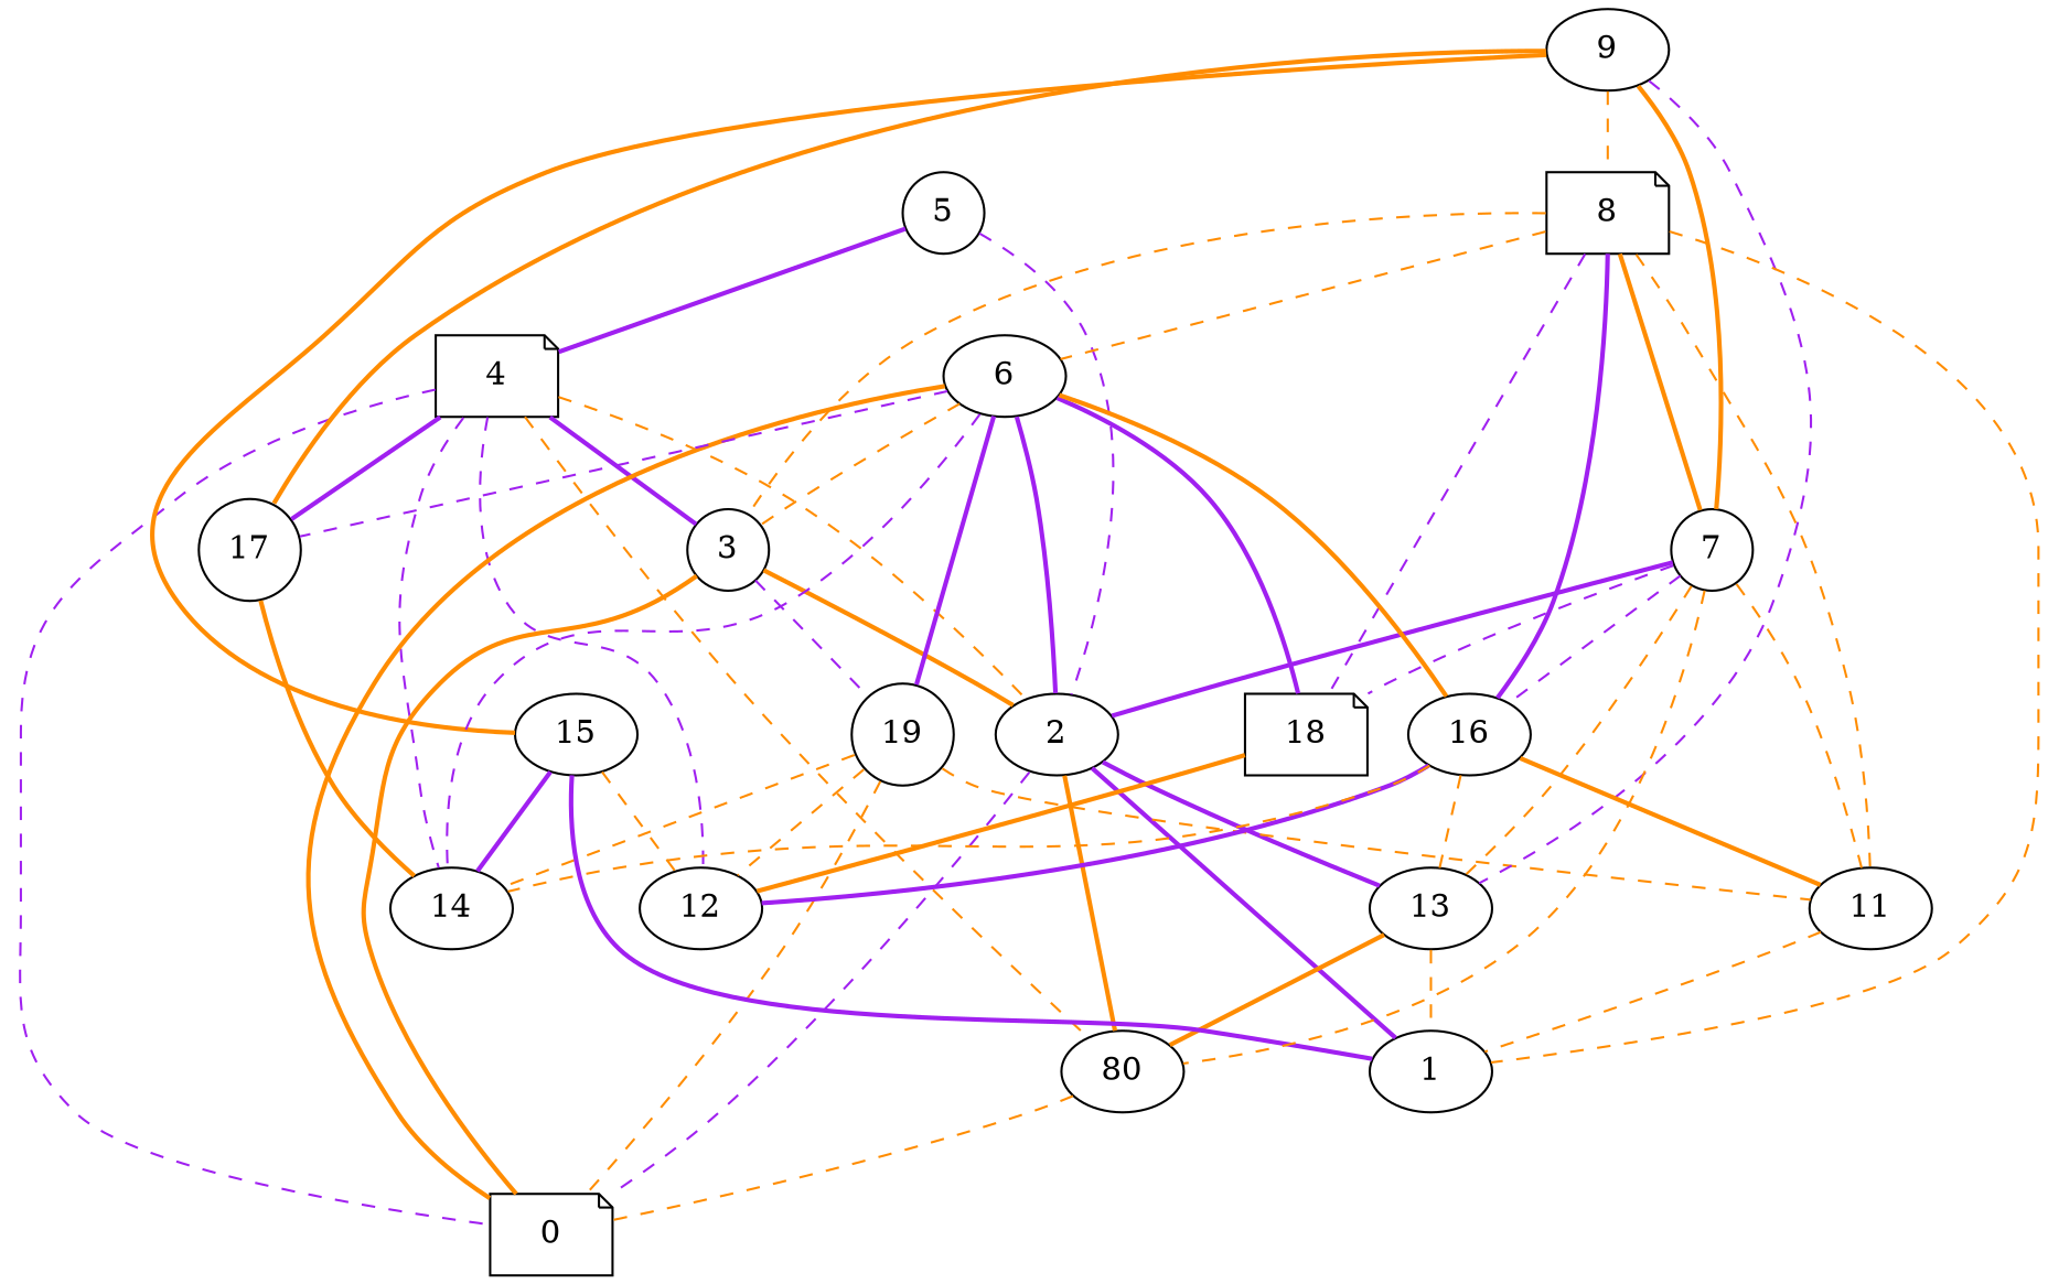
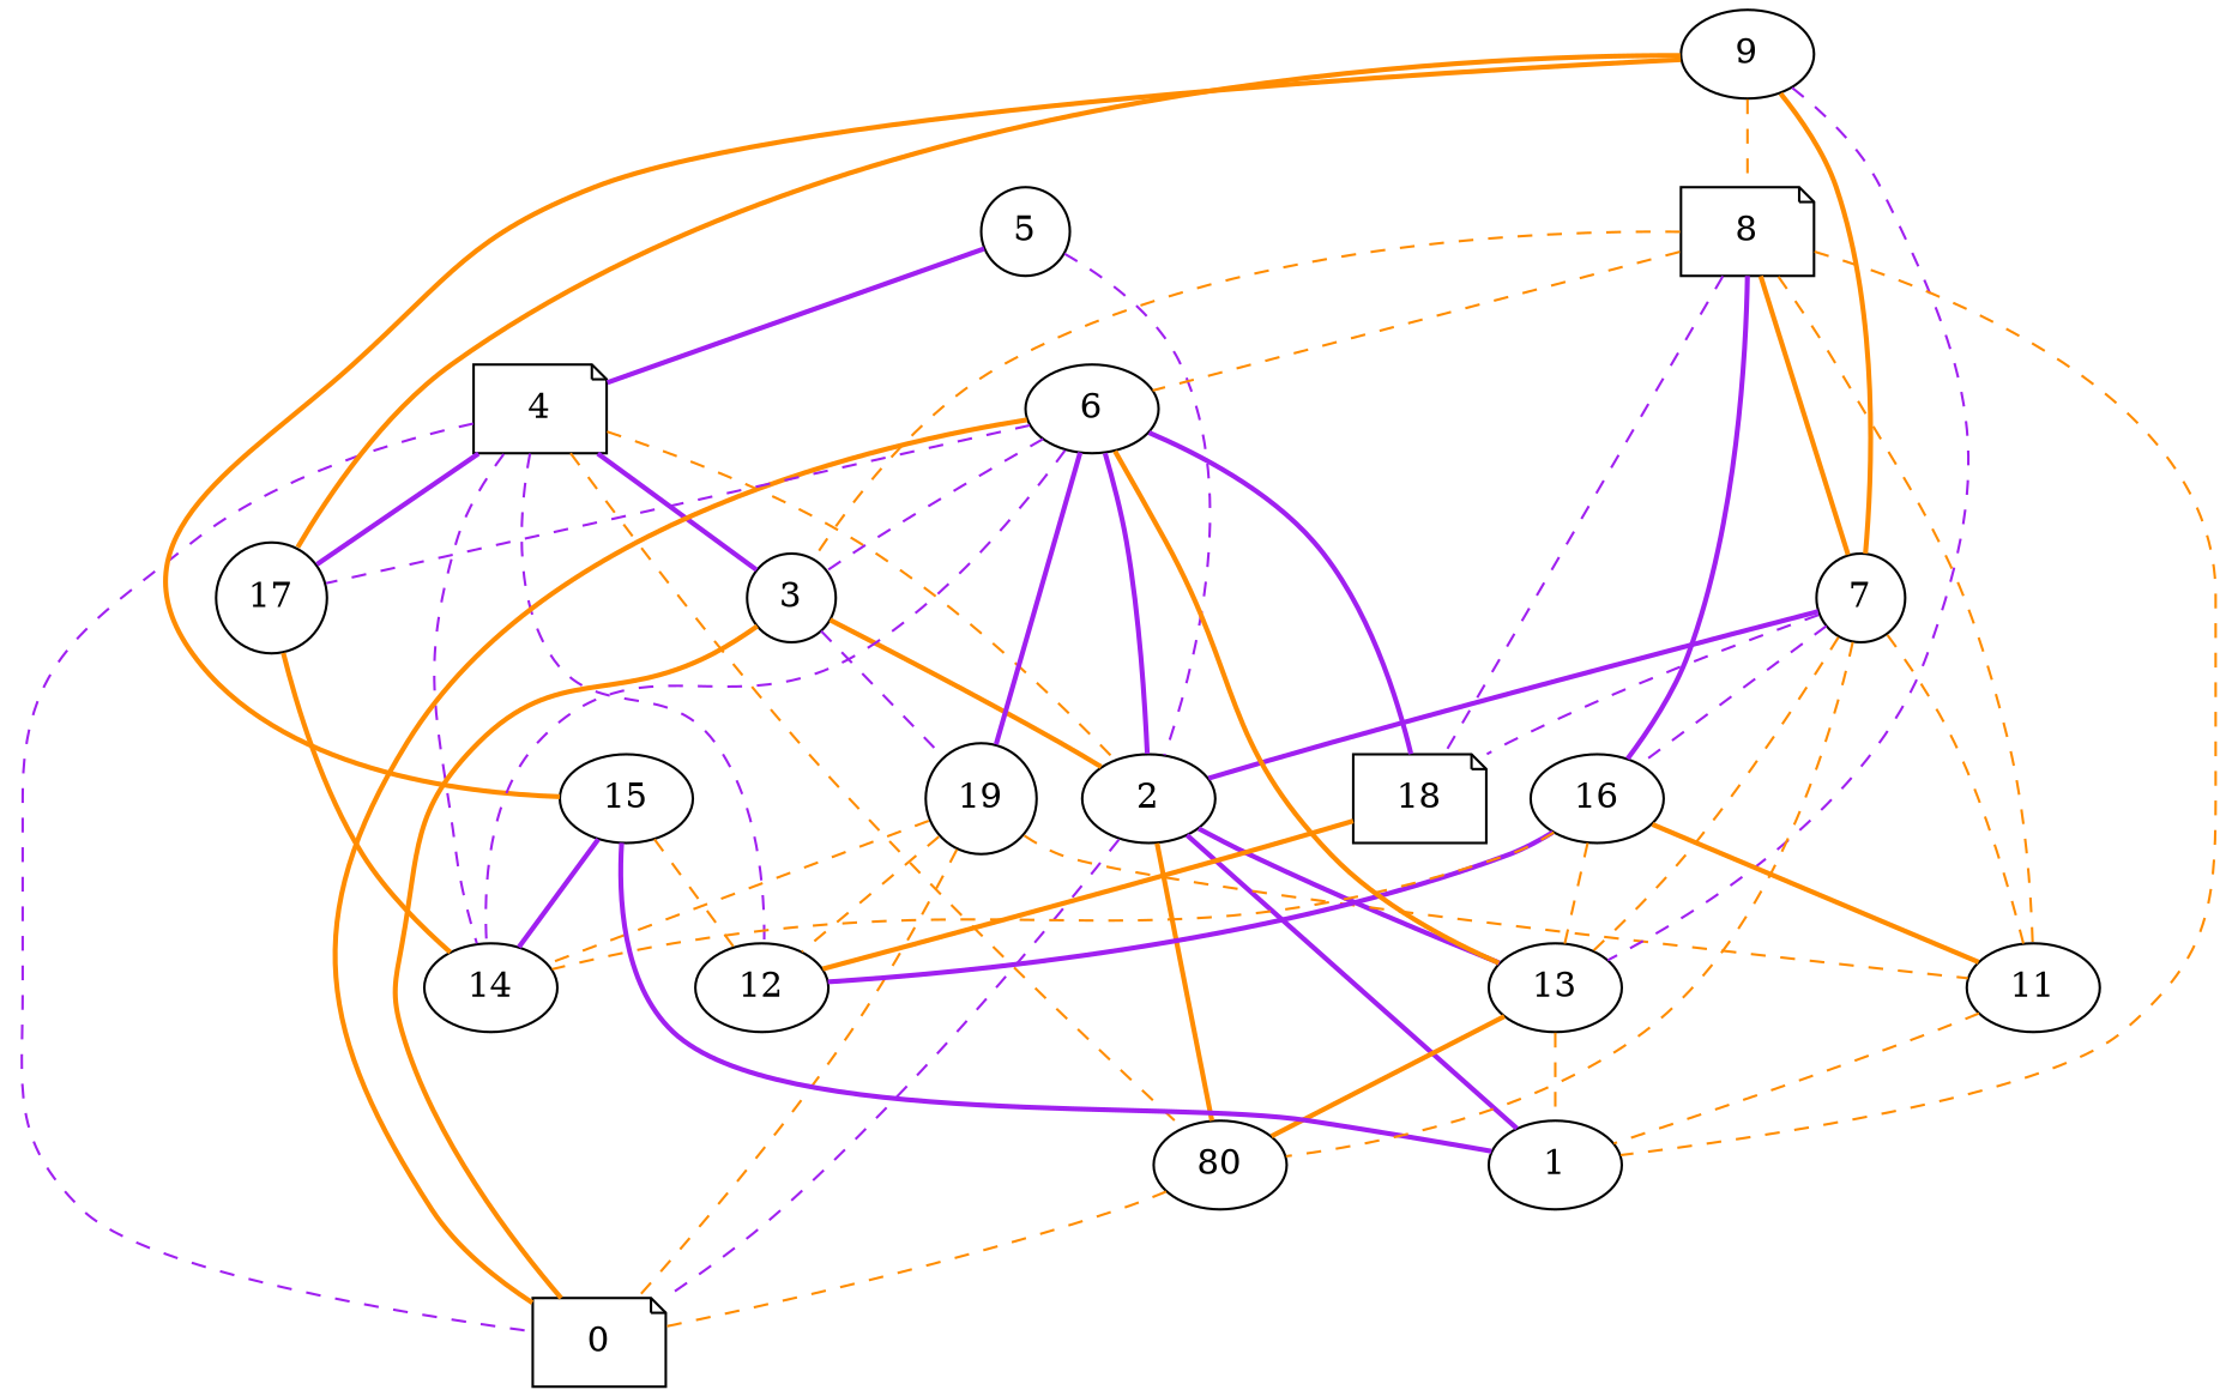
  digraph {
    node [shape=ellipse]
    edge [color=darkorange dir=none style=dashed]
    n1 [label=80]
    0 [shape=note]
    4 [shape=note]
    12
    3 [shape=circle]
    2
    14
    17 [shape=circle]
    19 [shape=circle]
    5 [shape=circle]
    13
    1
    9
    15
    8 [shape=note]
    7 [shape=circle]
    18 [shape=note]
    11
    16
    6
    subgraph sub_1 {
      n1
      0
      4
      12
      3
      2
      14
      17
      19
      5
      13
      1
      9
      15
      8
      7
      18
      11
      16
      6
    }
    n1 -> 0
    4 -> n1
    4 -> 0 [color=purple]
    4 -> 12 [color=purple]
    4 -> 3 [color=purple style=bold]
    4 -> 2
    4 -> 14 [color=purple]
    4 -> 17 [color=purple style=bold]
    3 -> 0 [style=bold]
    3 -> 2 [style=bold]
    3 -> 19 [color=purple]
    2 -> n1 [style=bold]
    2 -> 0 [color=purple]
    2 -> 13 [color=purple style=bold]
    2 -> 1 [color=purple style=bold]
    17 -> 14 [style=bold]
    19 -> 0
    19 -> 12
    19 -> 14
    19 -> 11
    5 -> 4 [color=purple style=bold]
    5 -> 2 [color=purple]
    13 -> n1 [style=bold]
    13 -> 1
    9 -> 17 [style=bold]
    9 -> 13 [color=purple]
    9 -> 15 [style=bold]
    9 -> 8
    9 -> 7 [style=bold]
    15 -> 12
    15 -> 14 [color=purple style=bold]
    15 -> 1 [color=purple style=bold]
    8 -> 3
    8 -> 1
    8 -> 7 [style=bold]
    8 -> 18 [color=purple]
    8 -> 11
    8 -> 16 [color=purple style=bold]
    8 -> 6
    7 -> n1
    7 -> 2 [color=purple style=bold]
    7 -> 13
    7 -> 18 [color=purple]
    7 -> 11
    7 -> 16 [color=purple]
    18 -> 12 [style=bold]
    11 -> 1
    16 -> 12 [color=purple style=bold]
    16 -> 14
    16 -> 13
    16 -> 11 [style=bold]
    6 -> 0 [style=bold]
-   6 -> 3
+   6 -> 3 [color=purple]
    6 -> 2 [color=purple style=bold]
    6 -> 14 [color=purple]
    6 -> 17 [color=purple]
    6 -> 19 [color=purple style=bold]
-   6 -> 16 [style=bold]
+   6 -> 13 [style=bold]
    6 -> 18 [color=purple style=bold]
  }
